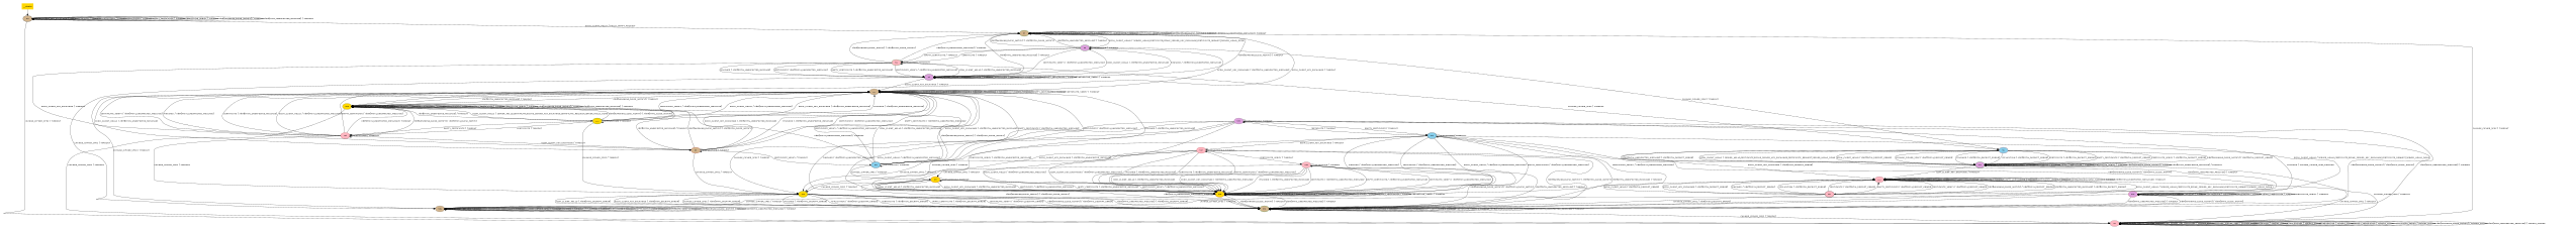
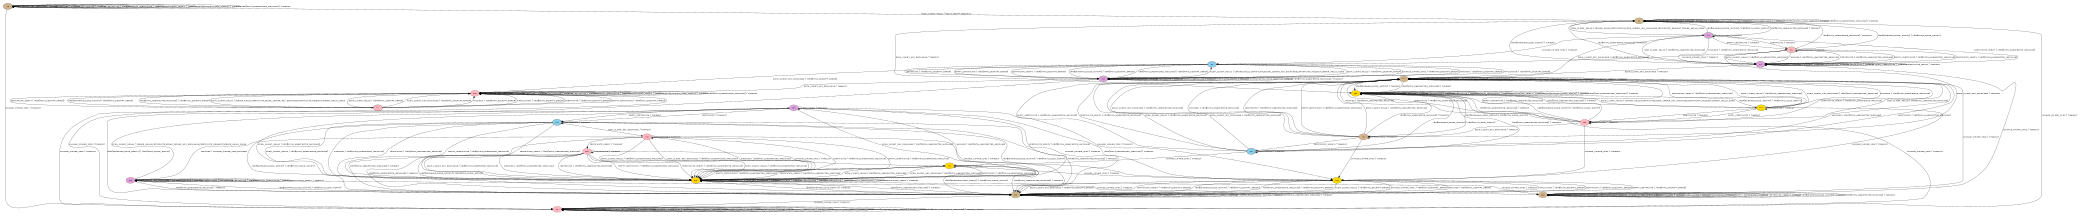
  digraph {
    fontname="Fira Sans"
    node [color=brown fillcolor=lightpink fontname="Fira Sans" style=filled]
    edge [arrowhead=normal fontname="Fira Sans"]
    n1 [color=black fillcolor=tan label=s0]
    n2 [color=darkgreen fillcolor=tan label=s1]
    n3 [color=gray40 label=s2]
    n4 [color=darkgreen fillcolor=plum label=s3]
    n5 [color=gray40 fillcolor=gold label=s26]
    n6 [color=black fillcolor=plum label=s4]
    n7 [fillcolor=skyblue label=s5]
    n8 [color=darkgreen label=s6]
    n9 [color=gray40 fillcolor=tan label=s25]
    n10 [color=darkgreen fillcolor=gold label=s23]
    n11 [color=gray40 fillcolor=tan label=s16]
    n12 [color=darkgreen fillcolor=plum label=s11]
    n13 [color=gray40 label=s20]
    n14 [fillcolor=tan label=s7]
    n15 [label=s24]
    n16 [color=darkgreen fillcolor=gold label=s12]
    n17 [color=black label=s21]
    n18 [color=black fillcolor=skyblue label=s8]
    n19 [color=darkgreen fillcolor=tan label=s13]
    n20 [fillcolor=gold label=s9]
    n21 [fillcolor=gold label=s19]
    n22 [fillcolor=plum label=s10]
    n23 [color=gray40 fillcolor=plum label=s14]
    n24 [color=black fillcolor=skyblue label=s15]
    n25 [label=s17]
    n26 [color=gray40 label=s18]
-   __start0 [fillcolor=gold shape=none]
    n1 -> n1 [arrowhead=diamond label="ECDH_CLIENT_KEY_EXCHANGE / TIMEOUT"]
    n1 -> n1 [label="FINISHED / TIMEOUT"]
    n1 -> n1 [arrowhead=diamond label="APPLICATION / TIMEOUT"]
    n1 -> n1 [arrowhead=diamond label="CERTIFICATE / TIMEOUT"]
    n1 -> n1 [label="EMPTY_CERTIFICATE / TIMEOUT"]
    n1 -> n1 [label="CERTIFICATE_VERIFY / TIMEOUT"]
    n1 -> n1 [arrowhead=diamond label="Alert(WARNING,CLOSE_NOTIFY) / TIMEOUT"]
    n1 -> n1 [arrowhead=diamond label="Alert(FATAL,UNEXPECTED_MESSAGE) / TIMEOUT"]
    n1 -> n2 [label="ECDH_CLIENT_HELLO / HELLO_VERIFY_REQUEST"]
    n1 -> n3 [label="CHANGE_CIPHER_SPEC / TIMEOUT"]
    n2 -> n2 [arrowhead=diamond label="FINISHED / TIMEOUT"]
    n2 -> n2 [label="APPLICATION / TIMEOUT"]
    n2 -> n2 [label="CERTIFICATE / TIMEOUT"]
    n2 -> n2 [label="EMPTY_CERTIFICATE / TIMEOUT"]
    n2 -> n2 [label="CERTIFICATE_VERIFY / TIMEOUT"]
    n2 -> n2 [label="Alert(WARNING,CLOSE_NOTIFY) / TIMEOUT"]
    n2 -> n2 [label="Alert(FATAL,UNEXPECTED_MESSAGE) / TIMEOUT"]
    n2 -> n3 [arrowhead=diamond label="CHANGE_CIPHER_SPEC / TIMEOUT"]
    n2 -> n4 [arrowhead=diamond label="ECDH_CLIENT_HELLO / SERVER_HELLO,CERTIFICATE,ECDHE_SERVER_KEY_EXCHANGE,CERTIFICATE_REQUEST,SERVER_HELLO_DONE"]
    n2 -> n5 [arrowhead=diamond label="ECDH_CLIENT_KEY_EXCHANGE / TIMEOUT"]
    n3 -> n3 [arrowhead=diamond label="ECDH_CLIENT_HELLO / SOCKET_CLOSED"]
    n3 -> n3 [arrowhead=diamond label="ECDH_CLIENT_KEY_EXCHANGE / SOCKET_CLOSED"]
    n3 -> n3 [arrowhead=diamond label="CHANGE_CIPHER_SPEC / SOCKET_CLOSED"]
    n3 -> n3 [arrowhead=diamond label="FINISHED / SOCKET_CLOSED"]
    n3 -> n3 [arrowhead=diamond label="APPLICATION / SOCKET_CLOSED"]
    n3 -> n3 [arrowhead=diamond label="CERTIFICATE / SOCKET_CLOSED"]
    n3 -> n3 [label="EMPTY_CERTIFICATE / SOCKET_CLOSED"]
    n3 -> n3 [arrowhead=diamond label="CERTIFICATE_VERIFY / SOCKET_CLOSED"]
    n3 -> n3 [label="Alert(WARNING,CLOSE_NOTIFY) / SOCKET_CLOSED"]
    n3 -> n3 [arrowhead=diamond label="Alert(FATAL,UNEXPECTED_MESSAGE) / SOCKET_CLOSED"]
    n4 -> n2 [label="Alert(WARNING,CLOSE_NOTIFY) / Alert(FATAL,CLOSE_NOTIFY)"]
    n4 -> n2 [label="Alert(FATAL,UNEXPECTED_MESSAGE) / TIMEOUT"]
    n4 -> n4 [arrowhead=diamond label="APPLICATION / TIMEOUT"]
    n4 -> n6 [arrowhead=diamond label="ECDH_CLIENT_HELLO / Alert(FATAL,UNEXPECTED_MESSAGE)"]
    n4 -> n6 [arrowhead=diamond label="FINISHED / Alert(FATAL,UNEXPECTED_MESSAGE)"]
    n4 -> n6 [label="CERTIFICATE_VERIFY / Alert(FATAL,UNEXPECTED_MESSAGE)"]
    n4 -> n7 [label="CHANGE_CIPHER_SPEC / TIMEOUT"]
    n4 -> n8 [label="CERTIFICATE / TIMEOUT"]
    n4 -> n8 [arrowhead=diamond label="EMPTY_CERTIFICATE / TIMEOUT"]
    n4 -> n9 [arrowhead=diamond label="ECDH_CLIENT_KEY_EXCHANGE / Alert(FATAL,UNEXPECTED_MESSAGE)"]
    n5 -> n3 [label="CHANGE_CIPHER_SPEC / TIMEOUT"]
    n5 -> n5 [arrowhead=diamond label="ECDH_CLIENT_KEY_EXCHANGE / TIMEOUT"]
    n5 -> n5 [arrowhead=diamond label="FINISHED / TIMEOUT"]
    n5 -> n5 [label="APPLICATION / TIMEOUT"]
    n5 -> n5 [label="CERTIFICATE / TIMEOUT"]
    n5 -> n5 [arrowhead=diamond label="EMPTY_CERTIFICATE / TIMEOUT"]
    n5 -> n5 [arrowhead=diamond label="CERTIFICATE_VERIFY / TIMEOUT"]
    n5 -> n5 [label="Alert(WARNING,CLOSE_NOTIFY) / TIMEOUT"]
    n5 -> n5 [arrowhead=diamond label="Alert(FATAL,UNEXPECTED_MESSAGE) / TIMEOUT"]
    n5 -> n10 [label="ECDH_CLIENT_HELLO / SERVER_HELLO,CERTIFICATE,ECDHE_SERVER_KEY_EXCHANGE,CERTIFICATE_REQUEST,SERVER_HELLO_DONE"]
    n6 -> n2 [arrowhead=diamond label="Alert(WARNING,CLOSE_NOTIFY) / TIMEOUT"]
    n6 -> n2 [label="Alert(FATAL,UNEXPECTED_MESSAGE) / TIMEOUT"]
    n6 -> n6 [label="ECDH_CLIENT_HELLO / TIMEOUT"]
    n6 -> n6 [arrowhead=diamond label="FINISHED / TIMEOUT"]
    n6 -> n6 [arrowhead=diamond label="APPLICATION / TIMEOUT"]
    n6 -> n6 [arrowhead=diamond label="CERTIFICATE / TIMEOUT"]
    n6 -> n6 [arrowhead=diamond label="EMPTY_CERTIFICATE / TIMEOUT"]
    n6 -> n6 [arrowhead=diamond label="CERTIFICATE_VERIFY / TIMEOUT"]
    n6 -> n9 [arrowhead=diamond label="ECDH_CLIENT_KEY_EXCHANGE / TIMEOUT"]
    n6 -> n11 [label="CHANGE_CIPHER_SPEC / TIMEOUT"]
    n7 -> n12 [arrowhead=diamond label="ECDH_CLIENT_HELLO / Alert(FATAL,DECRYPT_ERROR)"]
    n7 -> n12 [arrowhead=diamond label="CHANGE_CIPHER_SPEC / Alert(FATAL,DECRYPT_ERROR)"]
    n7 -> n12 [label="FINISHED / Alert(FATAL,DECRYPT_ERROR)"]
    n7 -> n12 [arrowhead=diamond label="APPLICATION / Alert(FATAL,DECRYPT_ERROR)"]
    n7 -> n12 [label="CERTIFICATE / Alert(FATAL,DECRYPT_ERROR)"]
    n7 -> n12 [label="EMPTY_CERTIFICATE / Alert(FATAL,DECRYPT_ERROR)"]
    n7 -> n12 [arrowhead=diamond label="CERTIFICATE_VERIFY / Alert(FATAL,DECRYPT_ERROR)"]
    n7 -> n12 [arrowhead=diamond label="Alert(WARNING,CLOSE_NOTIFY) / Alert(FATAL,DECRYPT_ERROR)"]
    n7 -> n12 [arrowhead=diamond label="Alert(FATAL,UNEXPECTED_MESSAGE) / Alert(FATAL,DECRYPT_ERROR)"]
    n7 -> n13 [arrowhead=diamond label="ECDH_CLIENT_KEY_EXCHANGE / Alert(FATAL,DECRYPT_ERROR)"]
    n8 -> n2 [label="Alert(WARNING,CLOSE_NOTIFY) / Alert(FATAL,CLOSE_NOTIFY)"]
    n8 -> n2 [label="Alert(FATAL,UNEXPECTED_MESSAGE) / TIMEOUT"]
    n8 -> n6 [label="ECDH_CLIENT_HELLO / Alert(FATAL,UNEXPECTED_MESSAGE)"]
    n8 -> n6 [arrowhead=diamond label="FINISHED / Alert(FATAL,UNEXPECTED_MESSAGE)"]
    n8 -> n6 [arrowhead=diamond label="CERTIFICATE / Alert(FATAL,UNEXPECTED_MESSAGE)"]
    n8 -> n6 [arrowhead=diamond label="EMPTY_CERTIFICATE / Alert(FATAL,UNEXPECTED_MESSAGE)"]
    n8 -> n6 [label="CERTIFICATE_VERIFY / Alert(FATAL,UNEXPECTED_MESSAGE)"]
    n8 -> n7 [label="CHANGE_CIPHER_SPEC / TIMEOUT"]
    n8 -> n8 [arrowhead=diamond label="APPLICATION / TIMEOUT"]
    n8 -> n14 [arrowhead=diamond label="ECDH_CLIENT_KEY_EXCHANGE / TIMEOUT"]
    n9 -> n5 [arrowhead=diamond label="Alert(WARNING,CLOSE_NOTIFY) / TIMEOUT"]
    n9 -> n5 [label="Alert(FATAL,UNEXPECTED_MESSAGE) / TIMEOUT"]
    n9 -> n9 [label="ECDH_CLIENT_HELLO / TIMEOUT"]
    n9 -> n9 [arrowhead=diamond label="ECDH_CLIENT_KEY_EXCHANGE / TIMEOUT"]
    n9 -> n9 [arrowhead=diamond label="FINISHED / TIMEOUT"]
    n9 -> n9 [label="APPLICATION / TIMEOUT"]
    n9 -> n9 [arrowhead=diamond label="CERTIFICATE / TIMEOUT"]
    n9 -> n9 [label="EMPTY_CERTIFICATE / TIMEOUT"]
    n9 -> n9 [arrowhead=diamond label="CERTIFICATE_VERIFY / TIMEOUT"]
    n9 -> n11 [label="CHANGE_CIPHER_SPEC / TIMEOUT"]
    n10 -> n5 [label="Alert(WARNING,CLOSE_NOTIFY) / Alert(FATAL,CLOSE_NOTIFY)"]
    n10 -> n5 [label="Alert(FATAL,UNEXPECTED_MESSAGE) / TIMEOUT"]
    n10 -> n9 [label="ECDH_CLIENT_HELLO / Alert(FATAL,UNEXPECTED_MESSAGE)"]
    n10 -> n9 [arrowhead=diamond label="ECDH_CLIENT_KEY_EXCHANGE / Alert(FATAL,UNEXPECTED_MESSAGE)"]
    n10 -> n9 [label="FINISHED / Alert(FATAL,UNEXPECTED_MESSAGE)"]
    n10 -> n9 [label="CERTIFICATE_VERIFY / Alert(FATAL,UNEXPECTED_MESSAGE)"]
    n10 -> n10 [label="APPLICATION / TIMEOUT"]
    n10 -> n15 [arrowhead=diamond label="CERTIFICATE / TIMEOUT"]
    n10 -> n15 [label="EMPTY_CERTIFICATE / TIMEOUT"]
    n10 -> n16 [label="CHANGE_CIPHER_SPEC / TIMEOUT"]
    n11 -> n11 [label="ECDH_CLIENT_HELLO / TIMEOUT"]
    n11 -> n11 [arrowhead=diamond label="ECDH_CLIENT_KEY_EXCHANGE / TIMEOUT"]
    n11 -> n11 [label="CHANGE_CIPHER_SPEC / TIMEOUT"]
    n11 -> n11 [label="FINISHED / TIMEOUT"]
    n11 -> n11 [arrowhead=diamond label="APPLICATION / TIMEOUT"]
    n11 -> n11 [label="CERTIFICATE / TIMEOUT"]
    n11 -> n11 [arrowhead=diamond label="EMPTY_CERTIFICATE / TIMEOUT"]
    n11 -> n11 [label="CERTIFICATE_VERIFY / TIMEOUT"]
    n11 -> n11 [arrowhead=diamond label="Alert(WARNING,CLOSE_NOTIFY) / TIMEOUT"]
    n11 -> n11 [arrowhead=diamond label="Alert(FATAL,UNEXPECTED_MESSAGE) / TIMEOUT"]
    n12 -> n3 [arrowhead=diamond label="CHANGE_CIPHER_SPEC / TIMEOUT"]
    n12 -> n7 [label="ECDH_CLIENT_HELLO / SERVER_HELLO,CERTIFICATE,ECDHE_SERVER_KEY_EXCHANGE,CERTIFICATE_REQUEST,SERVER_HELLO_DONE"]
    n12 -> n12 [label="FINISHED / TIMEOUT"]
    n12 -> n12 [label="APPLICATION / TIMEOUT"]
    n12 -> n12 [label="CERTIFICATE / TIMEOUT"]
    n12 -> n12 [arrowhead=diamond label="EMPTY_CERTIFICATE / TIMEOUT"]
    n12 -> n12 [label="CERTIFICATE_VERIFY / TIMEOUT"]
    n12 -> n12 [label="Alert(WARNING,CLOSE_NOTIFY) / TIMEOUT"]
    n12 -> n12 [arrowhead=diamond label="Alert(FATAL,UNEXPECTED_MESSAGE) / TIMEOUT"]
    n12 -> n13 [label="ECDH_CLIENT_KEY_EXCHANGE / TIMEOUT"]
    n13 -> n3 [label="CHANGE_CIPHER_SPEC / TIMEOUT"]
    n13 -> n13 [label="ECDH_CLIENT_KEY_EXCHANGE / TIMEOUT"]
    n13 -> n13 [label="FINISHED / TIMEOUT"]
    n13 -> n13 [label="APPLICATION / TIMEOUT"]
    n13 -> n13 [label="CERTIFICATE / TIMEOUT"]
    n13 -> n13 [label="EMPTY_CERTIFICATE / TIMEOUT"]
    n13 -> n13 [label="CERTIFICATE_VERIFY / TIMEOUT"]
    n13 -> n13 [arrowhead=diamond label="Alert(WARNING,CLOSE_NOTIFY) / TIMEOUT"]
    n13 -> n13 [arrowhead=diamond label="Alert(FATAL,UNEXPECTED_MESSAGE) / TIMEOUT"]
    n13 -> n17 [label="ECDH_CLIENT_HELLO / SERVER_HELLO,CERTIFICATE,ECDHE_SERVER_KEY_EXCHANGE,CERTIFICATE_REQUEST,SERVER_HELLO_DONE"]
    n14 -> n5 [arrowhead=diamond label="Alert(WARNING,CLOSE_NOTIFY) / Alert(FATAL,CLOSE_NOTIFY)"]
    n14 -> n5 [arrowhead=diamond label="Alert(FATAL,UNEXPECTED_MESSAGE) / TIMEOUT"]
    n14 -> n9 [arrowhead=diamond label="ECDH_CLIENT_HELLO / Alert(FATAL,UNEXPECTED_MESSAGE)"]
    n14 -> n9 [label="ECDH_CLIENT_KEY_EXCHANGE / Alert(FATAL,UNEXPECTED_MESSAGE)"]
    n14 -> n9 [label="FINISHED / Alert(FATAL,UNEXPECTED_MESSAGE)"]
    n14 -> n9 [label="CERTIFICATE / Alert(FATAL,UNEXPECTED_MESSAGE)"]
    n14 -> n9 [label="EMPTY_CERTIFICATE / Alert(FATAL,UNEXPECTED_MESSAGE)"]
    n14 -> n14 [label="APPLICATION / TIMEOUT"]
    n14 -> n16 [arrowhead=diamond label="CHANGE_CIPHER_SPEC / TIMEOUT"]
    n14 -> n18 [label="CERTIFICATE_VERIFY / TIMEOUT"]
    n15 -> n5 [label="Alert(WARNING,CLOSE_NOTIFY) / Alert(FATAL,CLOSE_NOTIFY)"]
    n15 -> n5 [label="Alert(FATAL,UNEXPECTED_MESSAGE) / TIMEOUT"]
    n15 -> n9 [arrowhead=diamond label="ECDH_CLIENT_HELLO / Alert(FATAL,UNEXPECTED_MESSAGE)"]
    n15 -> n9 [arrowhead=diamond label="FINISHED / Alert(FATAL,UNEXPECTED_MESSAGE)"]
    n15 -> n9 [arrowhead=diamond label="CERTIFICATE / Alert(FATAL,UNEXPECTED_MESSAGE)"]
    n15 -> n9 [arrowhead=diamond label="EMPTY_CERTIFICATE / Alert(FATAL,UNEXPECTED_MESSAGE)"]
    n15 -> n9 [arrowhead=diamond label="CERTIFICATE_VERIFY / Alert(FATAL,UNEXPECTED_MESSAGE)"]
    n15 -> n14 [label="ECDH_CLIENT_KEY_EXCHANGE / TIMEOUT"]
    n15 -> n15 [label="APPLICATION / TIMEOUT"]
    n15 -> n16 [label="CHANGE_CIPHER_SPEC / TIMEOUT"]
    n16 -> n19 [arrowhead=diamond label="ECDH_CLIENT_HELLO / Alert(FATAL,DECRYPT_ERROR)"]
    n16 -> n19 [arrowhead=diamond label="ECDH_CLIENT_KEY_EXCHANGE / Alert(FATAL,DECRYPT_ERROR)"]
    n16 -> n19 [label="CHANGE_CIPHER_SPEC / Alert(FATAL,DECRYPT_ERROR)"]
    n16 -> n19 [arrowhead=diamond label="FINISHED / Alert(FATAL,DECRYPT_ERROR)"]
    n16 -> n19 [arrowhead=diamond label="APPLICATION / Alert(FATAL,DECRYPT_ERROR)"]
    n16 -> n19 [label="CERTIFICATE / Alert(FATAL,DECRYPT_ERROR)"]
    n16 -> n19 [label="EMPTY_CERTIFICATE / Alert(FATAL,DECRYPT_ERROR)"]
    n16 -> n19 [arrowhead=diamond label="CERTIFICATE_VERIFY / Alert(FATAL,DECRYPT_ERROR)"]
    n16 -> n19 [label="Alert(WARNING,CLOSE_NOTIFY) / Alert(FATAL,DECRYPT_ERROR)"]
    n16 -> n19 [arrowhead=diamond label="Alert(FATAL,UNEXPECTED_MESSAGE) / Alert(FATAL,DECRYPT_ERROR)"]
    n17 -> n13 [label="ECDH_CLIENT_HELLO / Alert(FATAL,DECRYPT_ERROR)"]
    n17 -> n13 [label="ECDH_CLIENT_KEY_EXCHANGE / Alert(FATAL,DECRYPT_ERROR)"]
    n17 -> n13 [arrowhead=diamond label="FINISHED / Alert(FATAL,DECRYPT_ERROR)"]
    n17 -> n13 [label="APPLICATION / Alert(FATAL,DECRYPT_ERROR)"]
    n17 -> n13 [arrowhead=diamond label="CERTIFICATE / Alert(FATAL,DECRYPT_ERROR)"]
    n17 -> n13 [arrowhead=diamond label="EMPTY_CERTIFICATE / Alert(FATAL,DECRYPT_ERROR)"]
    n17 -> n13 [label="CERTIFICATE_VERIFY / Alert(FATAL,DECRYPT_ERROR)"]
    n17 -> n13 [label="Alert(WARNING,CLOSE_NOTIFY) / Alert(FATAL,DECRYPT_ERROR)"]
    n17 -> n13 [label="Alert(FATAL,UNEXPECTED_MESSAGE) / Alert(FATAL,DECRYPT_ERROR)"]
-   n17 -> n19 [arrowhead=diamond label="CHANGE_CIPHER_SPEC / Alert(FATAL,DECRYPT_ERROR)"]
    n18 -> n5 [label="Alert(WARNING,CLOSE_NOTIFY) / Alert(FATAL,CLOSE_NOTIFY)"]
    n18 -> n5 [arrowhead=diamond label="Alert(FATAL,UNEXPECTED_MESSAGE) / TIMEOUT"]
    n18 -> n9 [arrowhead=diamond label="ECDH_CLIENT_HELLO / Alert(FATAL,UNEXPECTED_MESSAGE)"]
    n18 -> n9 [label="ECDH_CLIENT_KEY_EXCHANGE / Alert(FATAL,UNEXPECTED_MESSAGE)"]
    n18 -> n9 [arrowhead=diamond label="FINISHED / Alert(FATAL,UNEXPECTED_MESSAGE)"]
    n18 -> n9 [label="CERTIFICATE / Alert(FATAL,UNEXPECTED_MESSAGE)"]
    n18 -> n9 [arrowhead=diamond label="EMPTY_CERTIFICATE / Alert(FATAL,UNEXPECTED_MESSAGE)"]
    n18 -> n9 [arrowhead=diamond label="CERTIFICATE_VERIFY / Alert(FATAL,UNEXPECTED_MESSAGE)"]
    n18 -> n18 [label="APPLICATION / TIMEOUT"]
    n18 -> n20 [label="CHANGE_CIPHER_SPEC / TIMEOUT"]
    n19 -> n3 [arrowhead=diamond label="CHANGE_CIPHER_SPEC / TIMEOUT"]
    n19 -> n19 [label="ECDH_CLIENT_HELLO / TIMEOUT"]
    n19 -> n19 [arrowhead=diamond label="ECDH_CLIENT_KEY_EXCHANGE / TIMEOUT"]
    n19 -> n19 [label="FINISHED / TIMEOUT"]
    n19 -> n19 [label="APPLICATION / TIMEOUT"]
    n19 -> n19 [arrowhead=diamond label="CERTIFICATE / TIMEOUT"]
    n19 -> n19 [label="EMPTY_CERTIFICATE / TIMEOUT"]
    n19 -> n19 [arrowhead=diamond label="CERTIFICATE_VERIFY / TIMEOUT"]
    n19 -> n19 [label="Alert(WARNING,CLOSE_NOTIFY) / TIMEOUT"]
    n19 -> n19 [arrowhead=diamond label="Alert(FATAL,UNEXPECTED_MESSAGE) / TIMEOUT"]
    n20 -> n16 [arrowhead=diamond label="CHANGE_CIPHER_SPEC / TIMEOUT"]
    n20 -> n19 [label="Alert(WARNING,CLOSE_NOTIFY) / Alert(FATAL,CLOSE_NOTIFY)"]
    n20 -> n19 [label="Alert(FATAL,UNEXPECTED_MESSAGE) / TIMEOUT"]
    n20 -> n20 [label="APPLICATION / TIMEOUT"]
    n20 -> n21 [label="ECDH_CLIENT_HELLO / Alert(FATAL,UNEXPECTED_MESSAGE)"]
    n20 -> n21 [label="ECDH_CLIENT_KEY_EXCHANGE / Alert(FATAL,UNEXPECTED_MESSAGE)"]
    n20 -> n21 [arrowhead=diamond label="CERTIFICATE / Alert(FATAL,UNEXPECTED_MESSAGE)"]
    n20 -> n21 [arrowhead=diamond label="EMPTY_CERTIFICATE / Alert(FATAL,UNEXPECTED_MESSAGE)"]
    n20 -> n21 [arrowhead=diamond label="CERTIFICATE_VERIFY / Alert(FATAL,UNEXPECTED_MESSAGE)"]
    n21 -> n11 [label="CHANGE_CIPHER_SPEC / TIMEOUT"]
    n21 -> n19 [label="Alert(WARNING,CLOSE_NOTIFY) / TIMEOUT"]
    n21 -> n19 [label="Alert(FATAL,UNEXPECTED_MESSAGE) / TIMEOUT"]
    n21 -> n21 [label="ECDH_CLIENT_HELLO / TIMEOUT"]
    n21 -> n21 [arrowhead=diamond label="ECDH_CLIENT_KEY_EXCHANGE / TIMEOUT"]
    n21 -> n21 [label="FINISHED / TIMEOUT"]
    n21 -> n21 [arrowhead=diamond label="APPLICATION / TIMEOUT"]
    n21 -> n21 [arrowhead=diamond label="CERTIFICATE / TIMEOUT"]
    n21 -> n21 [arrowhead=diamond label="EMPTY_CERTIFICATE / TIMEOUT"]
    n21 -> n21 [arrowhead=diamond label="CERTIFICATE_VERIFY / TIMEOUT"]
    n22 -> n11 [arrowhead=diamond label="CHANGE_CIPHER_SPEC / TIMEOUT"]
    n22 -> n19 [arrowhead=diamond label="Alert(WARNING,CLOSE_NOTIFY) / Alert(FATAL,CLOSE_NOTIFY)"]
    n22 -> n19 [arrowhead=diamond label="Alert(FATAL,UNEXPECTED_MESSAGE) / TIMEOUT"]
    n22 -> n22 [label="ECDH_CLIENT_KEY_EXCHANGE / TIMEOUT"]
    n22 -> n22 [label="FINISHED / TIMEOUT"]
    n22 -> n22 [arrowhead=diamond label="APPLICATION / APPLICATION"]
    n22 -> n22 [label="CERTIFICATE / TIMEOUT"]
    n22 -> n22 [label="EMPTY_CERTIFICATE / TIMEOUT"]
    n22 -> n22 [arrowhead=diamond label="CERTIFICATE_VERIFY / TIMEOUT"]
    n22 -> n23 [label="ECDH_CLIENT_HELLO / SERVER_HELLO,CERTIFICATE,ECDHE_SERVER_KEY_EXCHANGE,CERTIFICATE_REQUEST,SERVER_HELLO_DONE"]
    n23 -> n16 [label="CHANGE_CIPHER_SPEC / TIMEOUT"]
    n23 -> n19 [arrowhead=diamond label="Alert(WARNING,CLOSE_NOTIFY) / Alert(FATAL,CLOSE_NOTIFY)"]
    n23 -> n19 [label="Alert(FATAL,UNEXPECTED_MESSAGE) / TIMEOUT"]
    n23 -> n21 [arrowhead=diamond label="ECDH_CLIENT_HELLO / Alert(FATAL,UNEXPECTED_MESSAGE)"]
    n23 -> n21 [arrowhead=diamond label="ECDH_CLIENT_KEY_EXCHANGE / Alert(FATAL,UNEXPECTED_MESSAGE)"]
    n23 -> n21 [label="FINISHED / Alert(FATAL,UNEXPECTED_MESSAGE)"]
    n23 -> n21 [arrowhead=diamond label="CERTIFICATE_VERIFY / Alert(FATAL,UNEXPECTED_MESSAGE)"]
    n23 -> n23 [arrowhead=diamond label="APPLICATION / TIMEOUT"]
    n23 -> n24 [label="CERTIFICATE / TIMEOUT"]
    n23 -> n24 [arrowhead=diamond label="EMPTY_CERTIFICATE / TIMEOUT"]
    n24 -> n16 [label="CHANGE_CIPHER_SPEC / TIMEOUT"]
    n24 -> n19 [label="Alert(WARNING,CLOSE_NOTIFY) / Alert(FATAL,CLOSE_NOTIFY)"]
    n24 -> n19 [arrowhead=diamond label="Alert(FATAL,UNEXPECTED_MESSAGE) / TIMEOUT"]
    n24 -> n21 [arrowhead=diamond label="ECDH_CLIENT_HELLO / Alert(FATAL,UNEXPECTED_MESSAGE)"]
    n24 -> n21 [label="FINISHED / Alert(FATAL,UNEXPECTED_MESSAGE)"]
    n24 -> n21 [arrowhead=diamond label="CERTIFICATE / Alert(FATAL,UNEXPECTED_MESSAGE)"]
    n24 -> n21 [label="EMPTY_CERTIFICATE / Alert(FATAL,UNEXPECTED_MESSAGE)"]
    n24 -> n21 [label="CERTIFICATE_VERIFY / Alert(FATAL,UNEXPECTED_MESSAGE)"]
    n24 -> n22 [label="FINISHED / CHANGE_CIPHER_SPEC,FINISHED"]
    n24 -> n24 [label="APPLICATION / TIMEOUT"]
    n24 -> n25 [label="ECDH_CLIENT_KEY_EXCHANGE / TIMEOUT"]
    n25 -> n16 [label="CHANGE_CIPHER_SPEC / TIMEOUT"]
    n25 -> n19 [label="Alert(WARNING,CLOSE_NOTIFY) / Alert(FATAL,CLOSE_NOTIFY)"]
    n25 -> n19 [arrowhead=diamond label="Alert(FATAL,UNEXPECTED_MESSAGE) / TIMEOUT"]
    n25 -> n21 [label="ECDH_CLIENT_HELLO / Alert(FATAL,UNEXPECTED_MESSAGE)"]
    n25 -> n21 [arrowhead=diamond label="ECDH_CLIENT_KEY_EXCHANGE / Alert(FATAL,UNEXPECTED_MESSAGE)"]
    n25 -> n21 [label="FINISHED / Alert(FATAL,UNEXPECTED_MESSAGE)"]
    n25 -> n21 [arrowhead=diamond label="CERTIFICATE / Alert(FATAL,UNEXPECTED_MESSAGE)"]
    n25 -> n21 [arrowhead=diamond label="EMPTY_CERTIFICATE / Alert(FATAL,UNEXPECTED_MESSAGE)"]
    n25 -> n25 [label="APPLICATION / TIMEOUT"]
    n25 -> n26 [arrowhead=diamond label="CERTIFICATE_VERIFY / TIMEOUT"]
    n26 -> n19 [label="Alert(WARNING,CLOSE_NOTIFY) / Alert(FATAL,CLOSE_NOTIFY)"]
    n26 -> n19 [label="Alert(FATAL,UNEXPECTED_MESSAGE) / TIMEOUT"]
    n26 -> n20 [arrowhead=diamond label="CHANGE_CIPHER_SPEC / TIMEOUT"]
    n26 -> n21 [label="ECDH_CLIENT_HELLO / Alert(FATAL,UNEXPECTED_MESSAGE)"]
    n26 -> n21 [arrowhead=diamond label="ECDH_CLIENT_KEY_EXCHANGE / Alert(FATAL,UNEXPECTED_MESSAGE)"]
    n26 -> n21 [arrowhead=diamond label="FINISHED / Alert(FATAL,UNEXPECTED_MESSAGE)"]
    n26 -> n21 [label="CERTIFICATE / Alert(FATAL,UNEXPECTED_MESSAGE)"]
    n26 -> n21 [label="EMPTY_CERTIFICATE / Alert(FATAL,UNEXPECTED_MESSAGE)"]
    n26 -> n21 [label="CERTIFICATE_VERIFY / Alert(FATAL,UNEXPECTED_MESSAGE)"]
    n26 -> n26 [arrowhead=diamond label="APPLICATION / TIMEOUT"]
-   __start0 -> n1 [arrowhead=diamond]
  }
